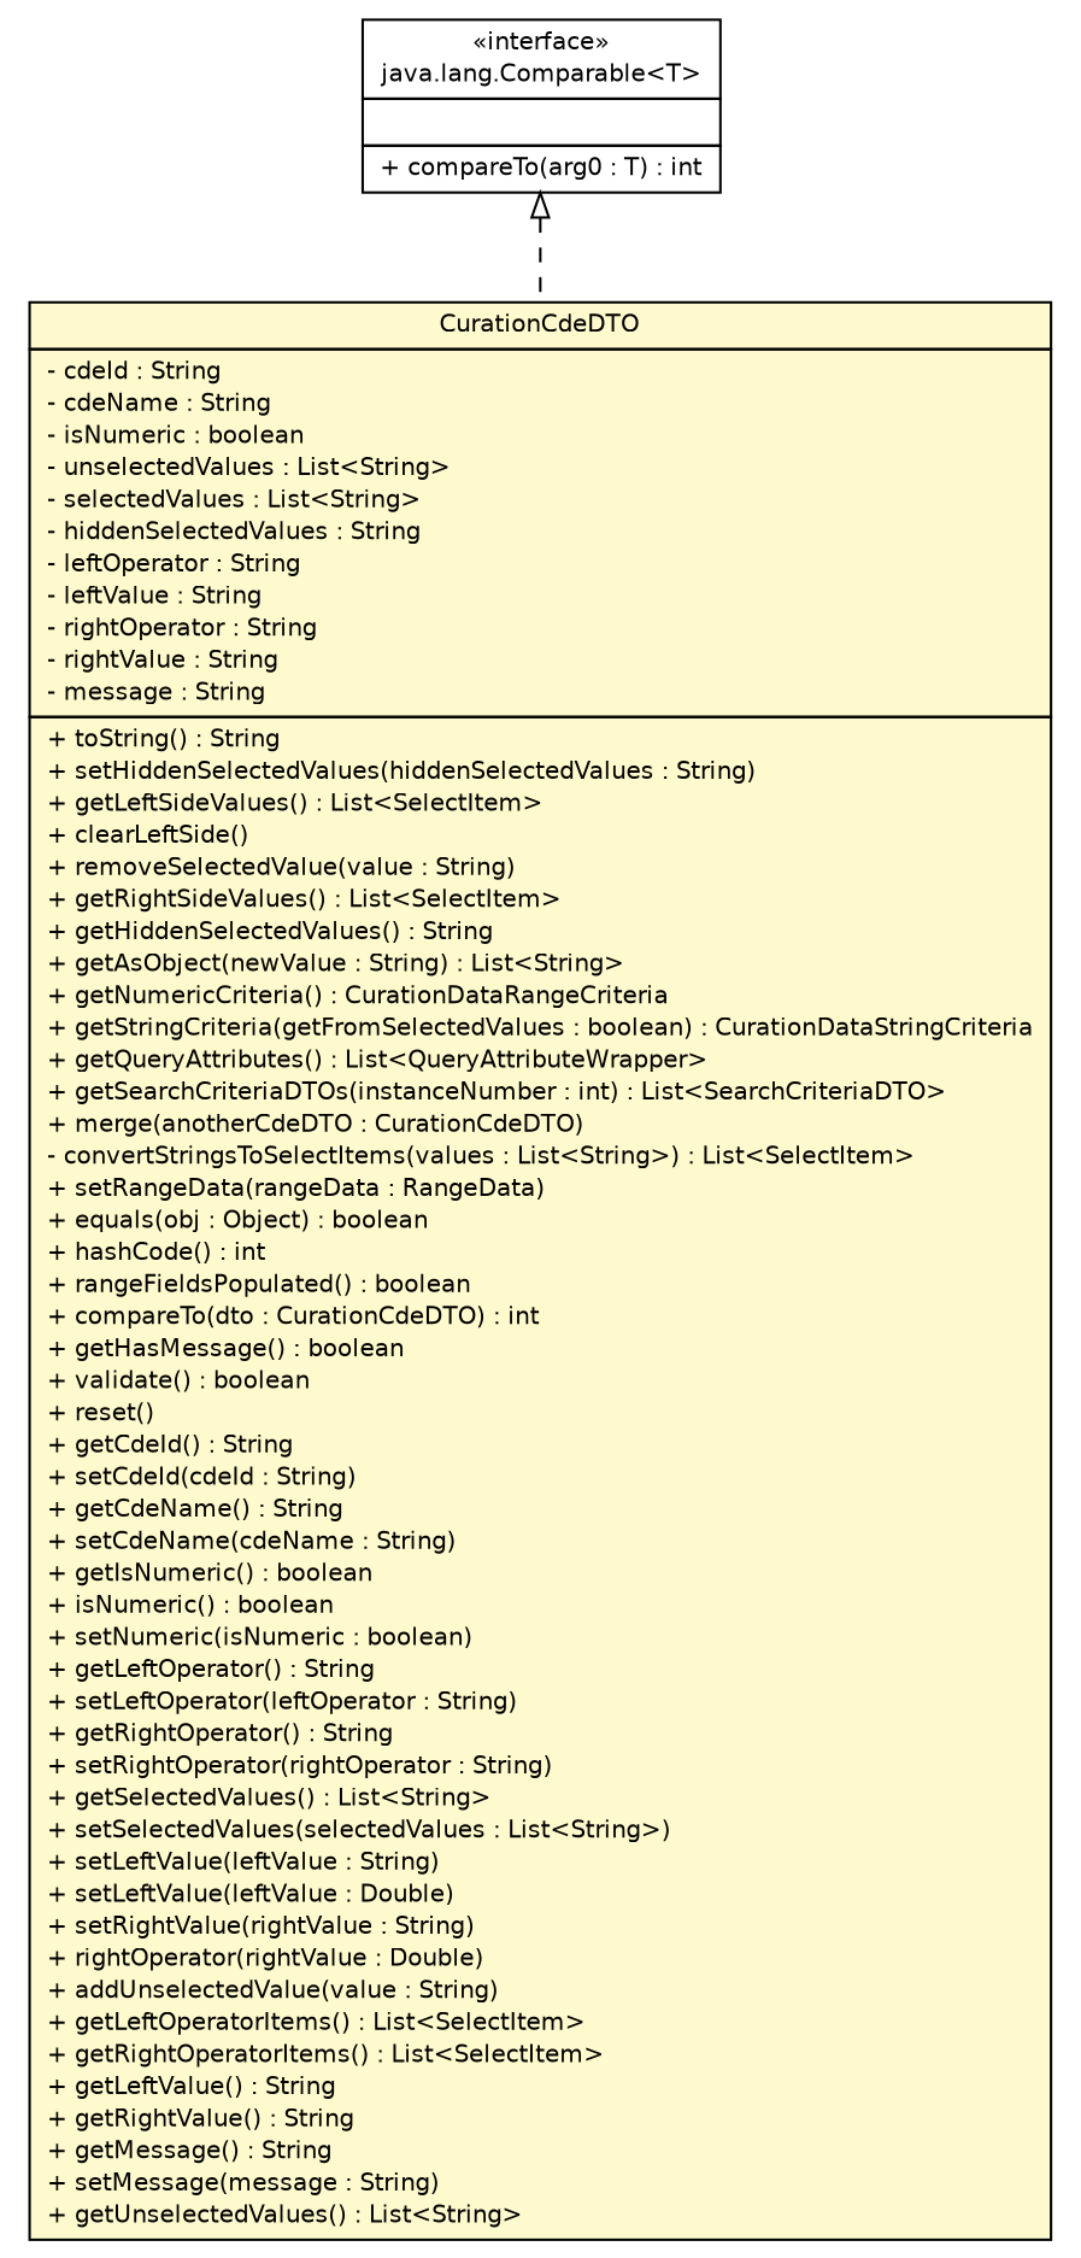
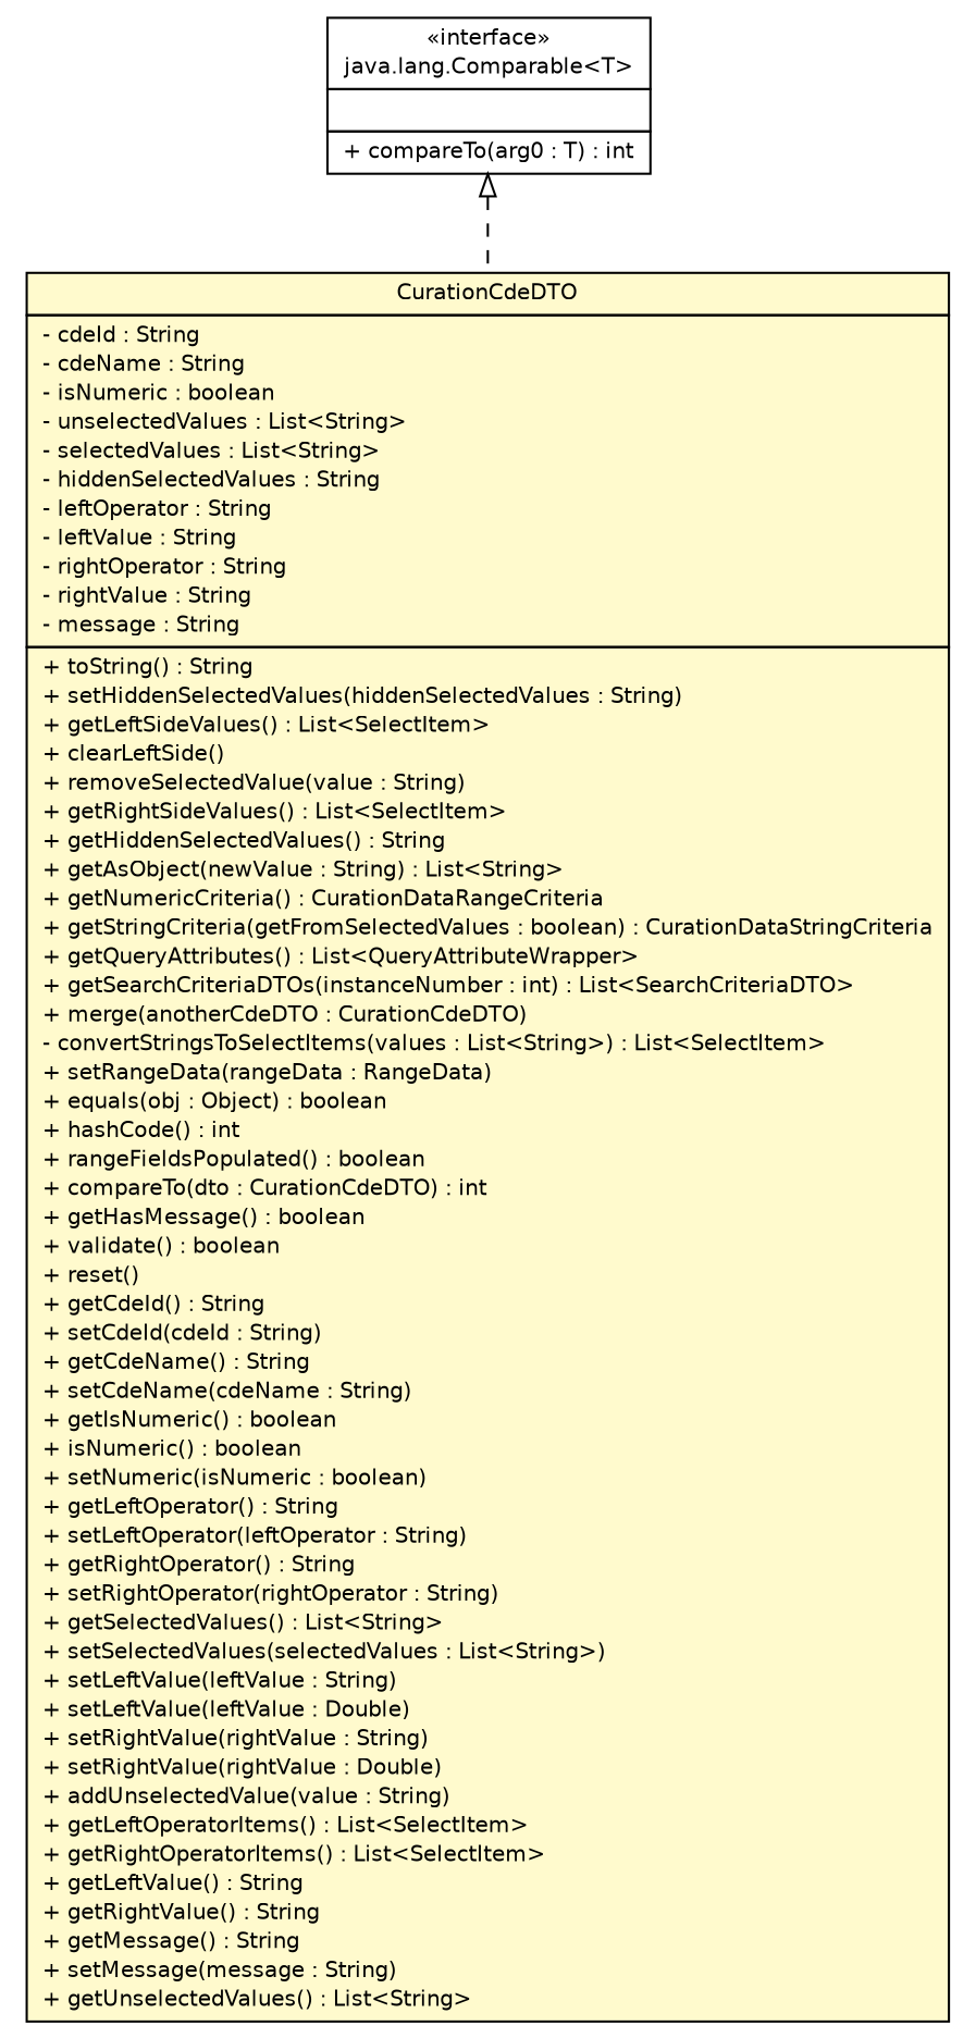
  digraph {
    node [fontcolor=black fontname=Helvetica fontsize=10.0 shape=plaintext]
-   n1 [label=<<table border="0" cellborder="1" cellspacing="0" cellpadding="2" port="p" bgcolor="lemonChiffon" href="./CurationCdeDTO.html"> 		<tr><td><table border="0" cellspacing="0" cellpadding="1"> 			<tr><td> CurationCdeDTO </td></tr> 		</table></td></tr> 		<tr><td><table border="0" cellspacing="0" cellpadding="1"> 			<tr><td align="left"> - cdeId : String </td></tr> 			<tr><td align="left"> - cdeName : String </td></tr> 			<tr><td align="left"> - isNumeric : boolean </td></tr> 			<tr><td align="left"> - unselectedValues : List&lt;String&gt; </td></tr> 			<tr><td align="left"> - selectedValues : List&lt;String&gt; </td></tr> 			<tr><td align="left"> - hiddenSelectedValues : String </td></tr> 			<tr><td align="left"> - leftOperator : String </td></tr> 			<tr><td align="left"> - leftValue : String </td></tr> 			<tr><td align="left"> - rightOperator : String </td></tr> 			<tr><td align="left"> - rightValue : String </td></tr> 			<tr><td align="left"> - message : String </td></tr> 		</table></td></tr> 		<tr><td><table border="0" cellspacing="0" cellpadding="1"> 			<tr><td align="left"> + toString() : String </td></tr> 			<tr><td align="left"> + setHiddenSelectedValues(hiddenSelectedValues : String) </td></tr> 			<tr><td align="left"> + getLeftSideValues() : List&lt;SelectItem&gt; </td></tr> 			<tr><td align="left"> + clearLeftSide() </td></tr> 			<tr><td align="left"> + removeSelectedValue(value : String) </td></tr> 			<tr><td align="left"> + getRightSideValues() : List&lt;SelectItem&gt; </td></tr> 			<tr><td align="left"> + getHiddenSelectedValues() : String </td></tr> 			<tr><td align="left"> + getAsObject(newValue : String) : List&lt;String&gt; </td></tr> 			<tr><td align="left"> + getNumericCriteria() : CurationDataRangeCriteria </td></tr> 			<tr><td align="left"> + getStringCriteria(getFromSelectedValues : boolean) : CurationDataStringCriteria </td></tr> 			<tr><td align="left"> + getQueryAttributes() : List&lt;QueryAttributeWrapper&gt; </td></tr> 			<tr><td align="left"> + getSearchCriteriaDTOs(instanceNumber : int) : List&lt;SearchCriteriaDTO&gt; </td></tr> 			<tr><td align="left"> + merge(anotherCdeDTO : CurationCdeDTO) </td></tr> 			<tr><td align="left"> - convertStringsToSelectItems(values : List&lt;String&gt;) : List&lt;SelectItem&gt; </td></tr> 			<tr><td align="left"> + setRangeData(rangeData : RangeData) </td></tr> 			<tr><td align="left"> + equals(obj : Object) : boolean </td></tr> 			<tr><td align="left"> + hashCode() : int </td></tr> 			<tr><td align="left"> + rangeFieldsPopulated() : boolean </td></tr> 			<tr><td align="left"> + compareTo(dto : CurationCdeDTO) : int </td></tr> 			<tr><td align="left"> + getHasMessage() : boolean </td></tr> 			<tr><td align="left"> + validate() : boolean </td></tr> 			<tr><td align="left"> + reset() </td></tr> 			<tr><td align="left"> + getCdeId() : String </td></tr> 			<tr><td align="left"> + setCdeId(cdeId : String) </td></tr> 			<tr><td align="left"> + getCdeName() : String </td></tr> 			<tr><td align="left"> + setCdeName(cdeName : String) </td></tr> 			<tr><td align="left"> + getIsNumeric() : boolean </td></tr> 			<tr><td align="left"> + isNumeric() : boolean </td></tr> 			<tr><td align="left"> + setNumeric(isNumeric : boolean) </td></tr> 			<tr><td align="left"> + getLeftOperator() : String </td></tr> 			<tr><td align="left"> + setLeftOperator(leftOperator : String) </td></tr> 			<tr><td align="left"> + getRightOperator() : String </td></tr> 			<tr><td align="left"> + setRightOperator(rightOperator : String) </td></tr> 			<tr><td align="left"> + getSelectedValues() : List&lt;String&gt; </td></tr> 			<tr><td align="left"> + setSelectedValues(selectedValues : List&lt;String&gt;) </td></tr> 			<tr><td align="left"> + setLeftValue(leftValue : String) </td></tr> 			<tr><td align="left"> + setLeftValue(leftValue : Double) </td></tr> 			<tr><td align="left"> + setRightValue(rightValue : String) </td></tr> 			<tr><td align="left"> + rightOperator(rightValue : Double) </td></tr> 			<tr><td align="left"> + addUnselectedValue(value : String) </td></tr> 			<tr><td align="left"> + getLeftOperatorItems() : List&lt;SelectItem&gt; </td></tr> 			<tr><td align="left"> + getRightOperatorItems() : List&lt;SelectItem&gt; </td></tr> 			<tr><td align="left"> + getLeftValue() : String </td></tr> 			<tr><td align="left"> + getRightValue() : String </td></tr> 			<tr><td align="left"> + getMessage() : String </td></tr> 			<tr><td align="left"> + setMessage(message : String) </td></tr> 			<tr><td align="left"> + getUnselectedValues() : List&lt;String&gt; </td></tr> 		</table></td></tr> 		</table>>]
+   n1 [label=<<table border="0" cellborder="1" cellspacing="0" cellpadding="2" port="p" bgcolor="lemonChiffon" href="./CurationCdeDTO.html"> 		<tr><td><table border="0" cellspacing="0" cellpadding="1"> 			<tr><td> CurationCdeDTO </td></tr> 		</table></td></tr> 		<tr><td><table border="0" cellspacing="0" cellpadding="1"> 			<tr><td align="left"> - cdeId : String </td></tr> 			<tr><td align="left"> - cdeName : String </td></tr> 			<tr><td align="left"> - isNumeric : boolean </td></tr> 			<tr><td align="left"> - unselectedValues : List&lt;String&gt; </td></tr> 			<tr><td align="left"> - selectedValues : List&lt;String&gt; </td></tr> 			<tr><td align="left"> - hiddenSelectedValues : String </td></tr> 			<tr><td align="left"> - leftOperator : String </td></tr> 			<tr><td align="left"> - leftValue : String </td></tr> 			<tr><td align="left"> - rightOperator : String </td></tr> 			<tr><td align="left"> - rightValue : String </td></tr> 			<tr><td align="left"> - message : String </td></tr> 		</table></td></tr> 		<tr><td><table border="0" cellspacing="0" cellpadding="1"> 			<tr><td align="left"> + toString() : String </td></tr> 			<tr><td align="left"> + setHiddenSelectedValues(hiddenSelectedValues : String) </td></tr> 			<tr><td align="left"> + getLeftSideValues() : List&lt;SelectItem&gt; </td></tr> 			<tr><td align="left"> + clearLeftSide() </td></tr> 			<tr><td align="left"> + removeSelectedValue(value : String) </td></tr> 			<tr><td align="left"> + getRightSideValues() : List&lt;SelectItem&gt; </td></tr> 			<tr><td align="left"> + getHiddenSelectedValues() : String </td></tr> 			<tr><td align="left"> + getAsObject(newValue : String) : List&lt;String&gt; </td></tr> 			<tr><td align="left"> + getNumericCriteria() : CurationDataRangeCriteria </td></tr> 			<tr><td align="left"> + getStringCriteria(getFromSelectedValues : boolean) : CurationDataStringCriteria </td></tr> 			<tr><td align="left"> + getQueryAttributes() : List&lt;QueryAttributeWrapper&gt; </td></tr> 			<tr><td align="left"> + getSearchCriteriaDTOs(instanceNumber : int) : List&lt;SearchCriteriaDTO&gt; </td></tr> 			<tr><td align="left"> + merge(anotherCdeDTO : CurationCdeDTO) </td></tr> 			<tr><td align="left"> - convertStringsToSelectItems(values : List&lt;String&gt;) : List&lt;SelectItem&gt; </td></tr> 			<tr><td align="left"> + setRangeData(rangeData : RangeData) </td></tr> 			<tr><td align="left"> + equals(obj : Object) : boolean </td></tr> 			<tr><td align="left"> + hashCode() : int </td></tr> 			<tr><td align="left"> + rangeFieldsPopulated() : boolean </td></tr> 			<tr><td align="left"> + compareTo(dto : CurationCdeDTO) : int </td></tr> 			<tr><td align="left"> + getHasMessage() : boolean </td></tr> 			<tr><td align="left"> + validate() : boolean </td></tr> 			<tr><td align="left"> + reset() </td></tr> 			<tr><td align="left"> + getCdeId() : String </td></tr> 			<tr><td align="left"> + setCdeId(cdeId : String) </td></tr> 			<tr><td align="left"> + getCdeName() : String </td></tr> 			<tr><td align="left"> + setCdeName(cdeName : String) </td></tr> 			<tr><td align="left"> + getIsNumeric() : boolean </td></tr> 			<tr><td align="left"> + isNumeric() : boolean </td></tr> 			<tr><td align="left"> + setNumeric(isNumeric : boolean) </td></tr> 			<tr><td align="left"> + getLeftOperator() : String </td></tr> 			<tr><td align="left"> + setLeftOperator(leftOperator : String) </td></tr> 			<tr><td align="left"> + getRightOperator() : String </td></tr> 			<tr><td align="left"> + setRightOperator(rightOperator : String) </td></tr> 			<tr><td align="left"> + getSelectedValues() : List&lt;String&gt; </td></tr> 			<tr><td align="left"> + setSelectedValues(selectedValues : List&lt;String&gt;) </td></tr> 			<tr><td align="left"> + setLeftValue(leftValue : String) </td></tr> 			<tr><td align="left"> + setLeftValue(leftValue : Double) </td></tr> 			<tr><td align="left"> + setRightValue(rightValue : String) </td></tr> 			<tr><td align="left"> + setRightValue(rightValue : Double) </td></tr> 			<tr><td align="left"> + addUnselectedValue(value : String) </td></tr> 			<tr><td align="left"> + getLeftOperatorItems() : List&lt;SelectItem&gt; </td></tr> 			<tr><td align="left"> + getRightOperatorItems() : List&lt;SelectItem&gt; </td></tr> 			<tr><td align="left"> + getLeftValue() : String </td></tr> 			<tr><td align="left"> + getRightValue() : String </td></tr> 			<tr><td align="left"> + getMessage() : String </td></tr> 			<tr><td align="left"> + setMessage(message : String) </td></tr> 			<tr><td align="left"> + getUnselectedValues() : List&lt;String&gt; </td></tr> 		</table></td></tr> 		</table>>]
    n2 [label=<<table border="0" cellborder="1" cellspacing="0" cellpadding="2" port="p" href="http://java.sun.com/j2se/1.4.2/docs/api/java/lang/Comparable.html"> 		<tr><td><table border="0" cellspacing="0" cellpadding="1"> 			<tr><td> &laquo;interface&raquo; </td></tr> 			<tr><td> java.lang.Comparable&lt;T&gt; </td></tr> 		</table></td></tr> 		<tr><td><table border="0" cellspacing="0" cellpadding="1"> 			<tr><td align="left">  </td></tr> 		</table></td></tr> 		<tr><td><table border="0" cellspacing="0" cellpadding="1"> 			<tr><td align="left"> + compareTo(arg0 : T) : int </td></tr> 		</table></td></tr> 		</table>>]
    n2 -> n1 [arrowtail=empty dir=back fontname=Helvetica fontsize=10 headport=p labelfontname=Helvetica labelfontsize=10 style=dashed tailport=p]
  }
